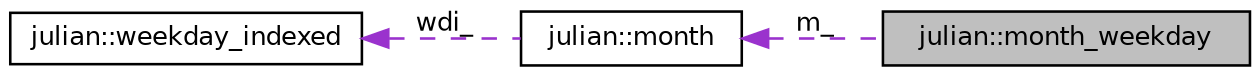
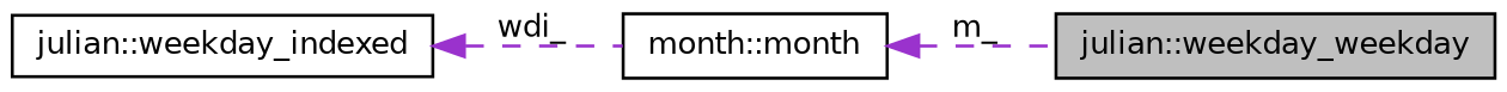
  digraph {
    rankdir=LR
    node [color=black fillcolor=white fontname=Helvetica fontsize=10 shape=record style=filled]
    edge [color=darkorchid3 dir=back fontname=Helvetica fontsize=10 labelfontname=Helvetica labelfontsize=10 style=dashed]
-   n1 [fillcolor=grey75 fontcolor=black height=0.2 label="julian::month_weekday" width=0.4]
-   n2 [height=0.2 label="julian::month" width=0.4]
+   n1 [fillcolor=grey75 fontcolor=black height=0.2 label="julian::weekday_weekday" width=0.4]
+   n2 [height=0.2 label="month::month" width=0.4]
    n3 [height=0.2 label="julian::weekday_indexed" width=0.4]
    n2 -> n1 [label=" m_"]
    n3 -> n2 [label=" wdi_"]
  }
